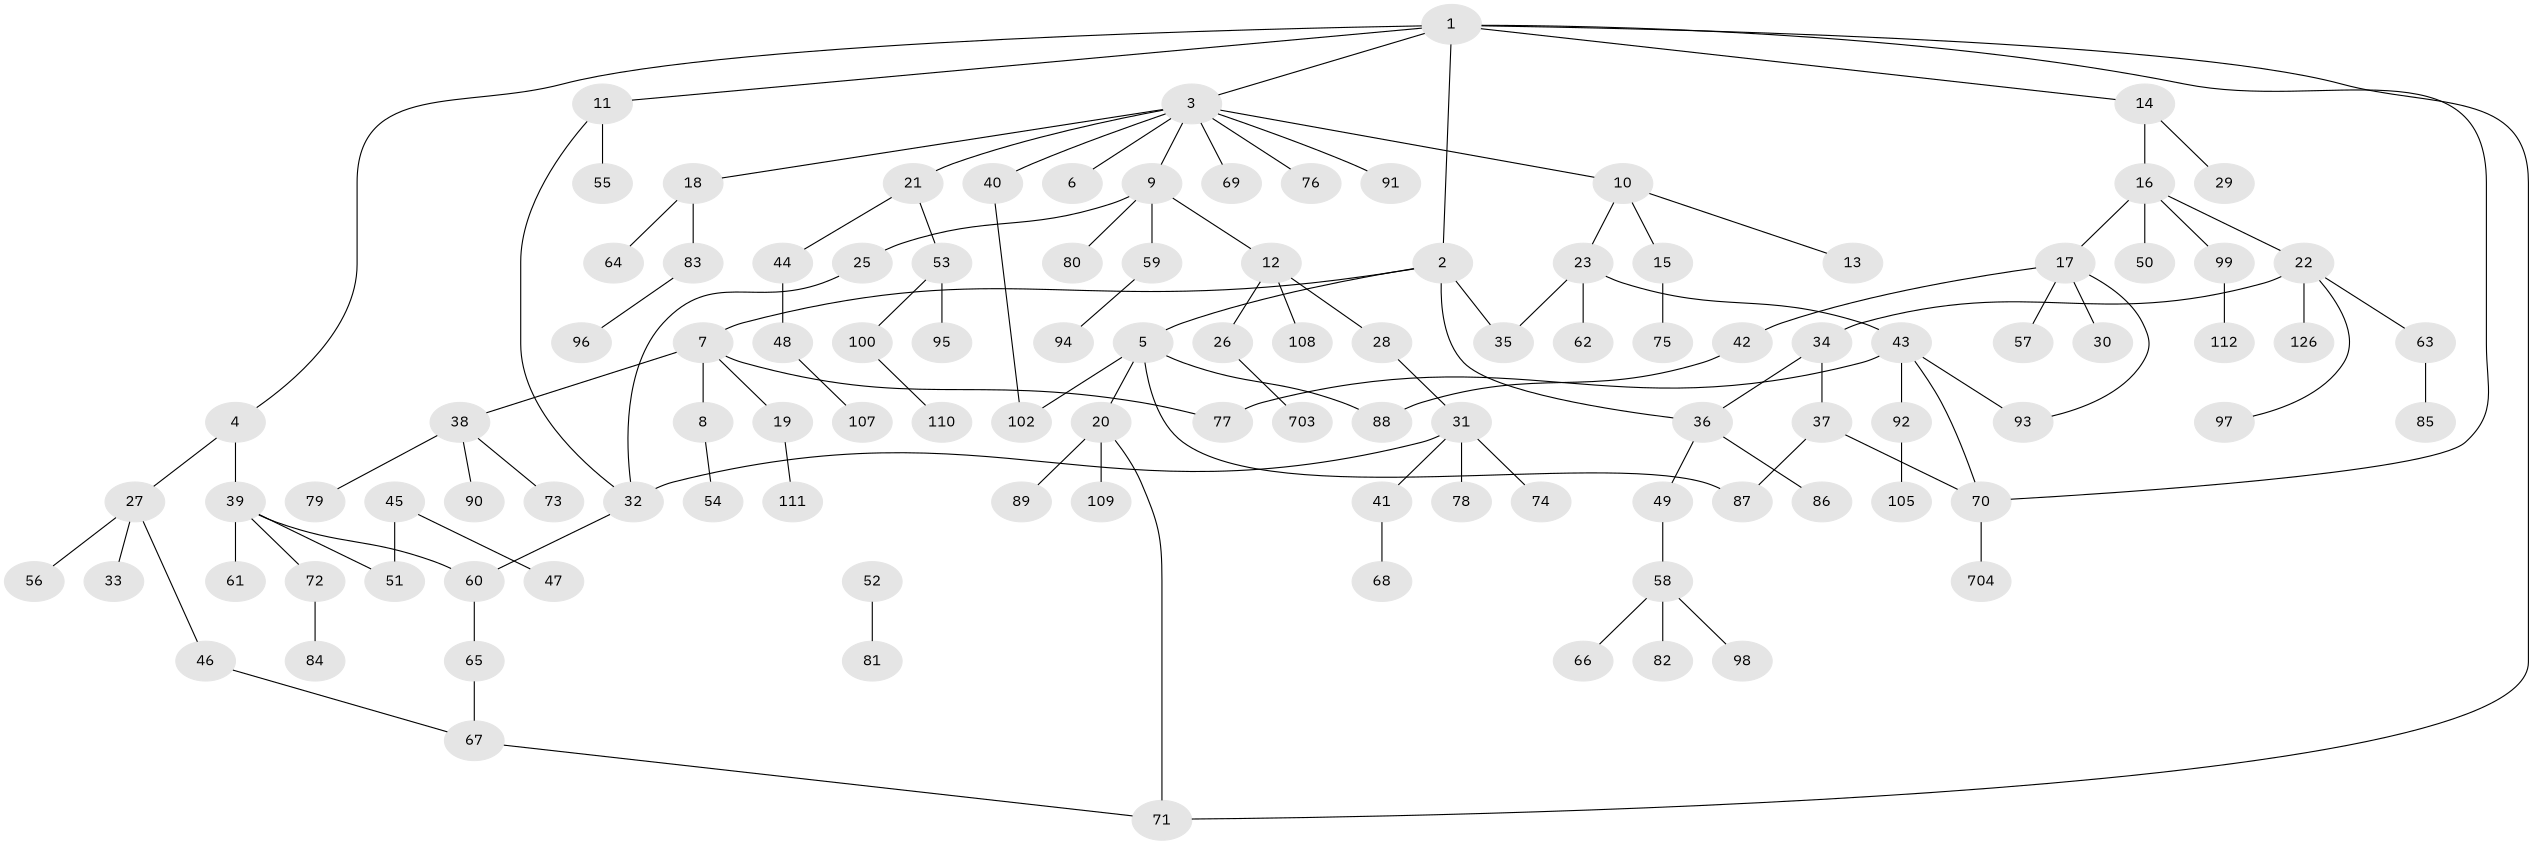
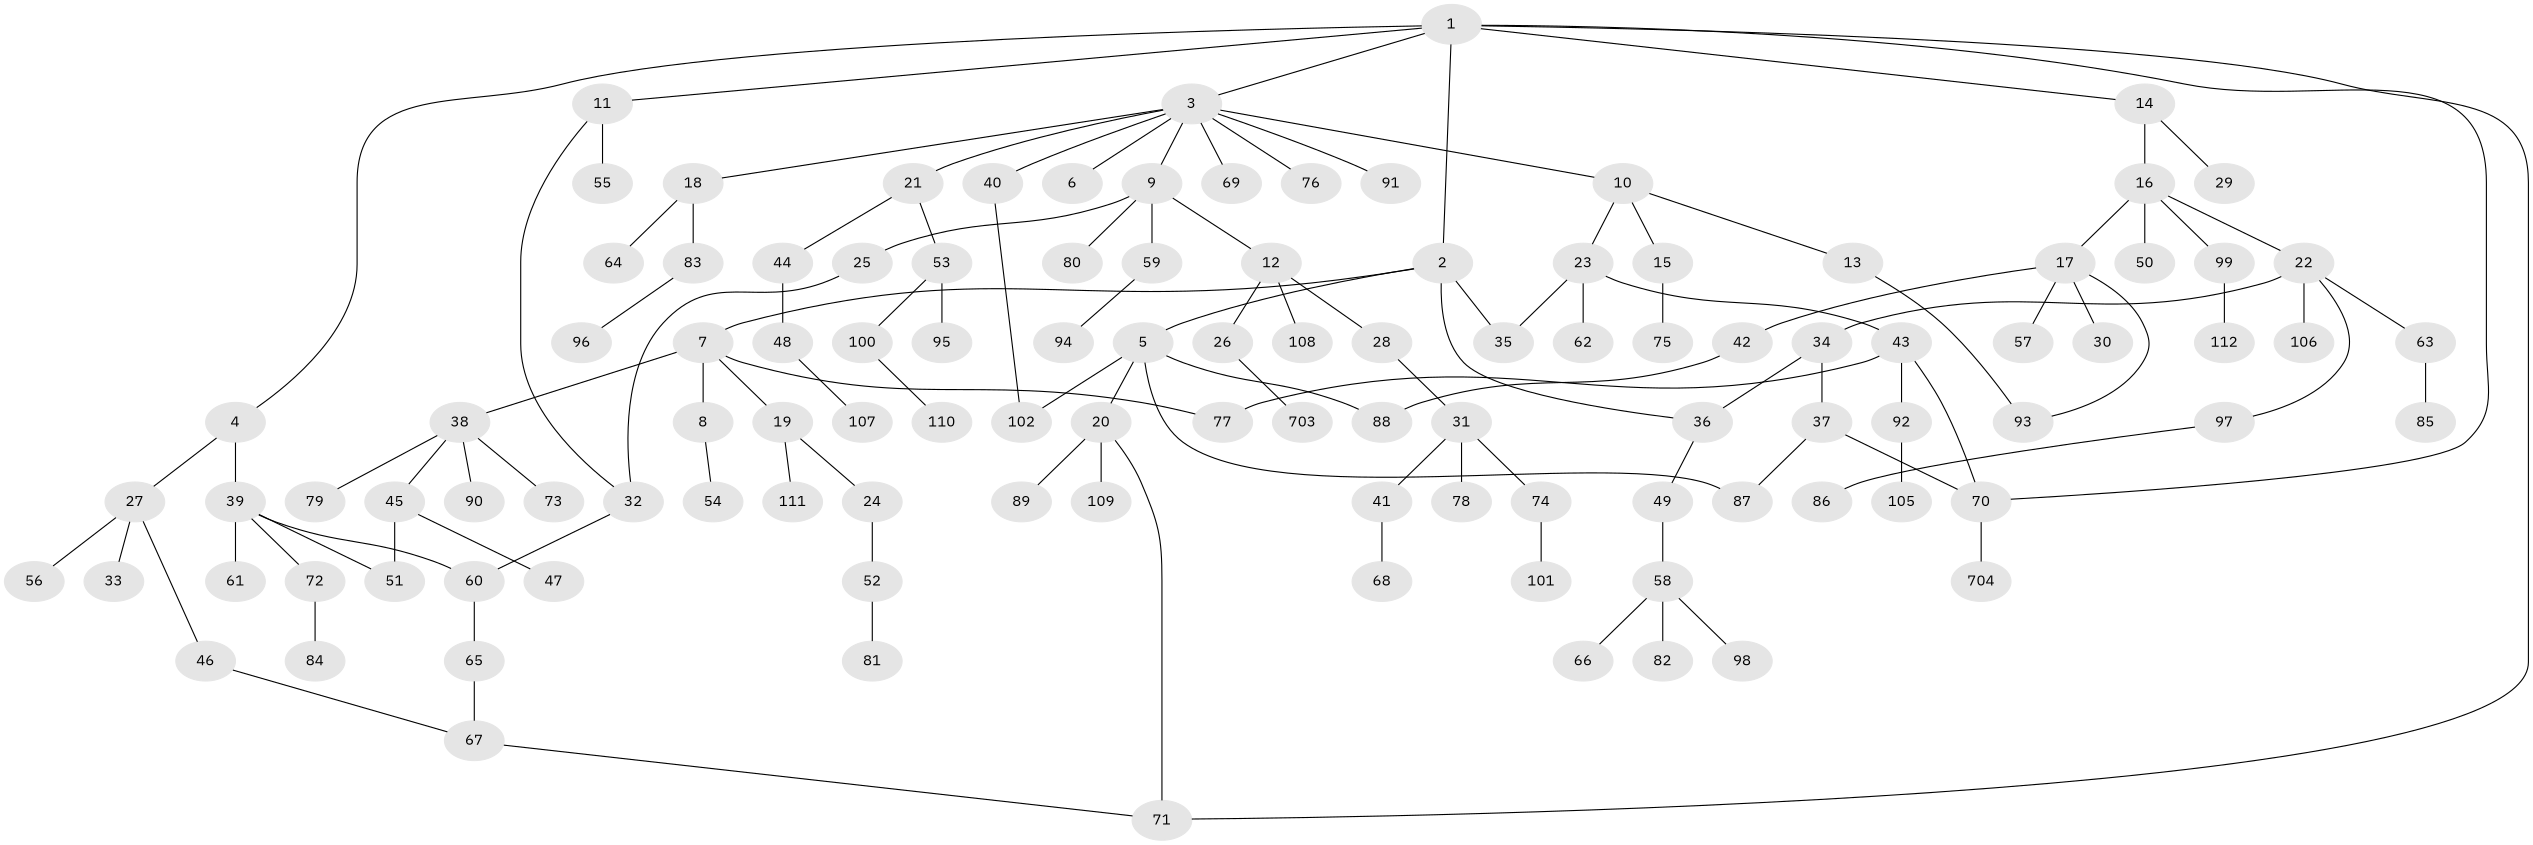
  graph {
    fontname="IBM Plex Sans"
    node [color=gray90 fontname="IBM Plex Sans" style=filled]
    edge [fontname="IBM Plex Sans"]
    1
    2
    3
    4
    11
    14
    70
    71
    5
    7
    35
    36
    6
    9
    10
    18
    21
    40
    69
    76
    91
    27
    39
    32
    55
    16
    29
    n28 [label=704]
    20
    87
    88
    102
    8
    19
    38
    77
    49
    86
    12
    25
    59
    80
    13
    15
    23
    64
    83
    44
    53
    33
    46
    56
    60
    51
    61
    72
    89
    109
    54
+   24
    111
    45
    73
    79
    90
    26
    28
    108
    94
    75
    43
    62
    n73 [label=703]
    31
    17
    22
    50
    99
    30
    42
    57
    93
    34
    63
    97
-   106 [label=126]
+   106
    112
    96
    52
    48
    95
    100
    37
    85
    92
    81
    67
    41
    74
    78
    68
+   101
    65
    58
    47
    84
    105
    107
    66
    82
    98
    110
    1 -- 2
    1 -- 3
    1 -- 4
    1 -- 11
    1 -- 14
    1 -- 70
    1 -- 71
    2 -- 5
    2 -- 7
    2 -- 35
    2 -- 36
    3 -- 6
    3 -- 9
    3 -- 10
    3 -- 18
    3 -- 21
    3 -- 40
    3 -- 69
    3 -- 76
    3 -- 91
    4 -- 27
    4 -- 39
    11 -- 32
    11 -- 55
    14 -- 16
    14 -- 29
    70 -- n28
    5 -- 20
    5 -- 87
    5 -- 88
    5 -- 102
    7 -- 8
    7 -- 19
    7 -- 38
    7 -- 77
    36 -- 49
-   36 -- 86
+   97 -- 86
    9 -- 12
    9 -- 25
    9 -- 59
    9 -- 80
    10 -- 13
    10 -- 15
    10 -- 23
    18 -- 64
    18 -- 83
    21 -- 44
    21 -- 53
    40 -- 102
    27 -- 33
    27 -- 46
    27 -- 56
    39 -- 60
    39 -- 51
    39 -- 61
    39 -- 72
    32 -- 60
    16 -- 17
    16 -- 22
    16 -- 50
    16 -- 99
    20 -- 71
    20 -- 89
    20 -- 109
    8 -- 54
+   19 -- 24
    19 -- 111
+   38 -- 45
    38 -- 73
    38 -- 79
    38 -- 90
    49 -- 58
    12 -- 26
    12 -- 28
    12 -- 108
    25 -- 32
    59 -- 94
    15 -- 75
    23 -- 35
    23 -- 43
    23 -- 62
    83 -- 96
    44 -- 48
    53 -- 95
    53 -- 100
    46 -- 67
    60 -- 65
    72 -- 84
+   24 -- 52
    45 -- 51
    45 -- 47
    26 -- n73
    28 -- 31
    43 -- 70
    43 -- 77
-   43 -- 93
+   13 -- 93
    43 -- 92
-   31 -- 32
    31 -- 41
    31 -- 74
    31 -- 78
    17 -- 30
    17 -- 42
    17 -- 57
    17 -- 93
    22 -- 34
    22 -- 63
    22 -- 97
    22 -- 106
    99 -- 112
    42 -- 88
    34 -- 36
    34 -- 37
    63 -- 85
    52 -- 81
    48 -- 107
    100 -- 110
    37 -- 70
    37 -- 87
    92 -- 105
    67 -- 71
    41 -- 68
+   74 -- 101
    65 -- 67
    58 -- 66
    58 -- 82
    58 -- 98
  }
